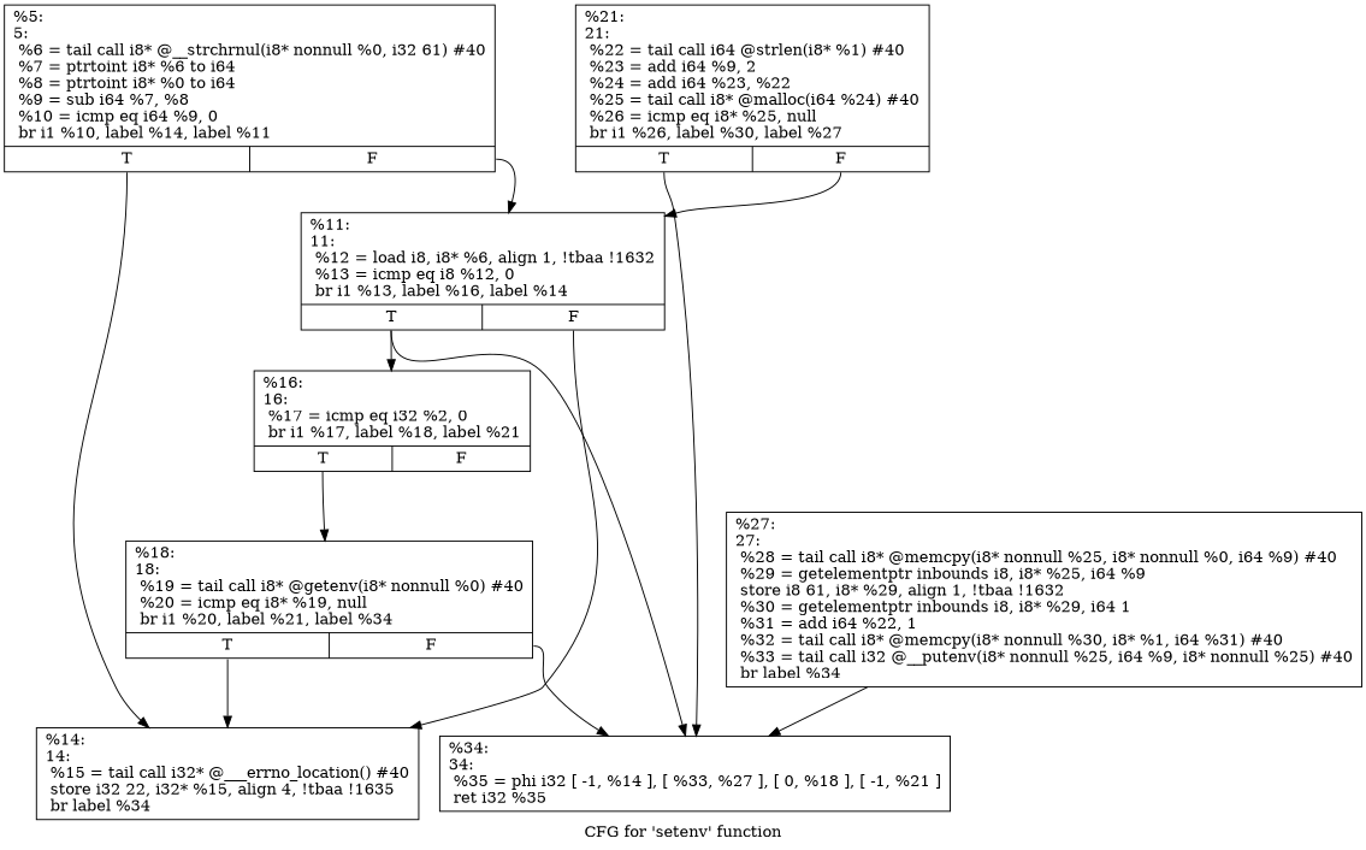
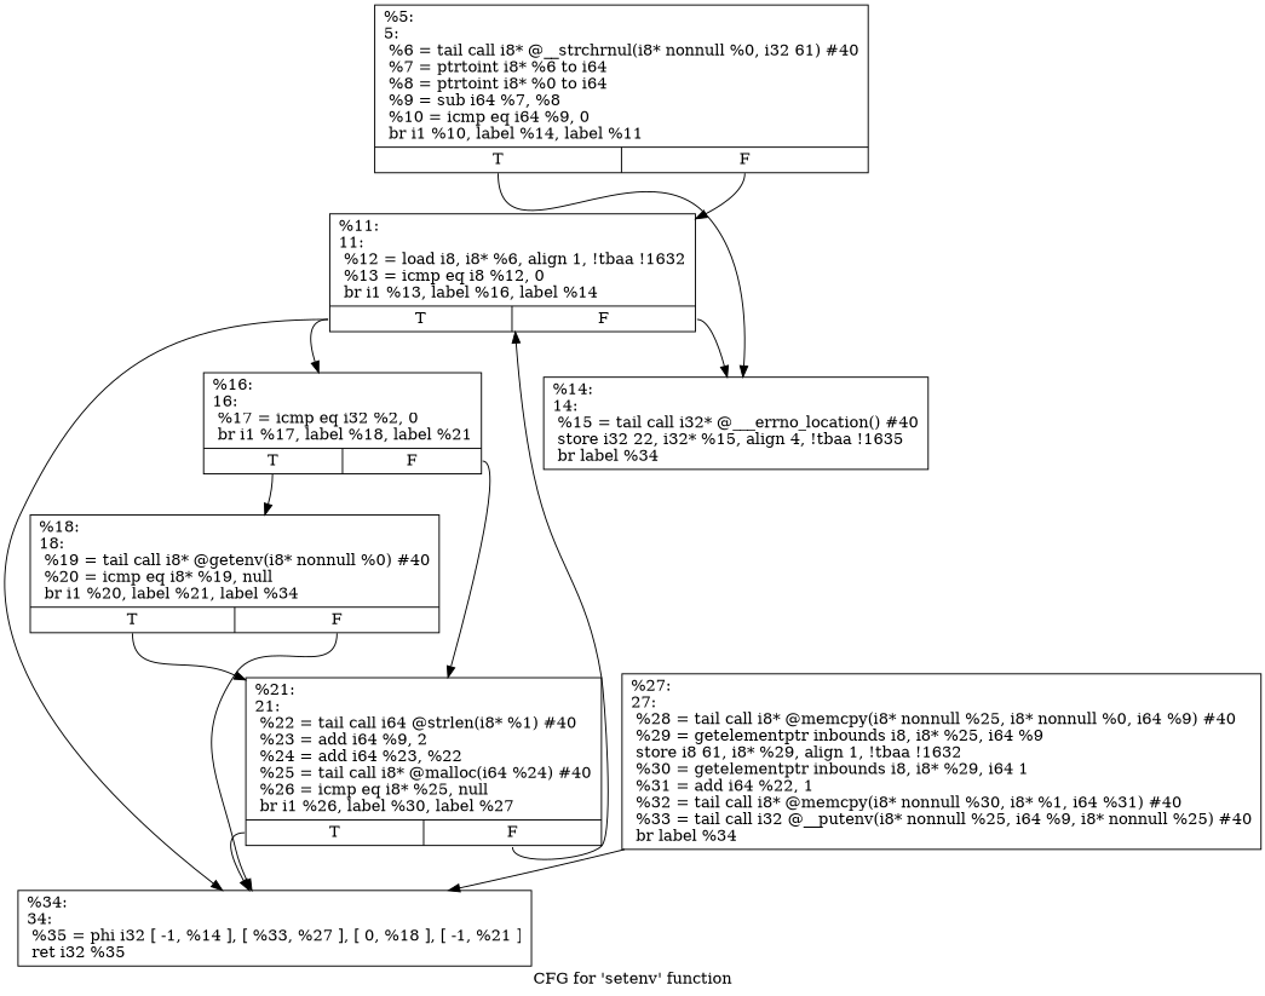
  digraph {
    label="CFG for 'setenv' function"
    node [shape=record]
    edge [tailport=s0]
    n1 [label="{%14:\l14:                                               \l  %15 = tail call i32* @___errno_location() #40\l  store i32 22, i32* %15, align 4, !tbaa !1635\l  br label %34\l}"]
    n2 [label="{%5:\l5:                                                \l  %6 = tail call i8* @__strchrnul(i8* nonnull %0, i32 61) #40\l  %7 = ptrtoint i8* %6 to i64\l  %8 = ptrtoint i8* %0 to i64\l  %9 = sub i64 %7, %8\l  %10 = icmp eq i64 %9, 0\l  br i1 %10, label %14, label %11\l|{<s0>T|<s1>F}}"]
    n3 [label="{%11:\l11:                                               \l  %12 = load i8, i8* %6, align 1, !tbaa !1632\l  %13 = icmp eq i8 %12, 0\l  br i1 %13, label %16, label %14\l|{<s0>T|<s1>F}}"]
    n4 [label="{%34:\l34:                                               \l  %35 = phi i32 [ -1, %14 ], [ %33, %27 ], [ 0, %18 ], [ -1, %21 ]\l  ret i32 %35\l}"]
    n5 [label="{%16:\l16:                                               \l  %17 = icmp eq i32 %2, 0\l  br i1 %17, label %18, label %21\l|{<s0>T|<s1>F}}"]
    n6 [label="{%18:\l18:                                               \l  %19 = tail call i8* @getenv(i8* nonnull %0) #40\l  %20 = icmp eq i8* %19, null\l  br i1 %20, label %21, label %34\l|{<s0>T|<s1>F}}"]
    n7 [label="{%21:\l21:                                               \l  %22 = tail call i64 @strlen(i8* %1) #40\l  %23 = add i64 %9, 2\l  %24 = add i64 %23, %22\l  %25 = tail call i8* @malloc(i64 %24) #40\l  %26 = icmp eq i8* %25, null\l  br i1 %26, label %30, label %27\l|{<s0>T|<s1>F}}"]
    n8 [label="{%27:\l27:                                               \l  %28 = tail call i8* @memcpy(i8* nonnull %25, i8* nonnull %0, i64 %9) #40\l  %29 = getelementptr inbounds i8, i8* %25, i64 %9\l  store i8 61, i8* %29, align 1, !tbaa !1632\l  %30 = getelementptr inbounds i8, i8* %29, i64 1\l  %31 = add i64 %22, 1\l  %32 = tail call i8* @memcpy(i8* nonnull %30, i8* %1, i64 %31) #40\l  %33 = tail call i32 @__putenv(i8* nonnull %25, i64 %9, i8* nonnull %25) #40\l  br label %34\l}"]
    n2 -> n1
    n2 -> n3 [tailport=s1]
    n3 -> n1 [tailport=s1]
    n3 -> n4
    n3 -> n5
    n5 -> n6
+   n5 -> n7 [tailport=s1]
    n6 -> n4 [tailport=s1]
-   n6 -> n1
+   n6 -> n7
    n7 -> n3 [tailport=s1]
    n7 -> n4
    n8 -> n4
  }
